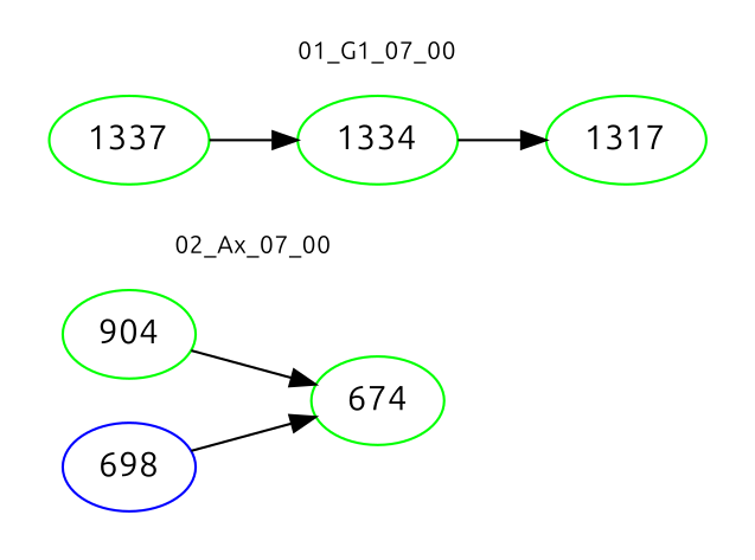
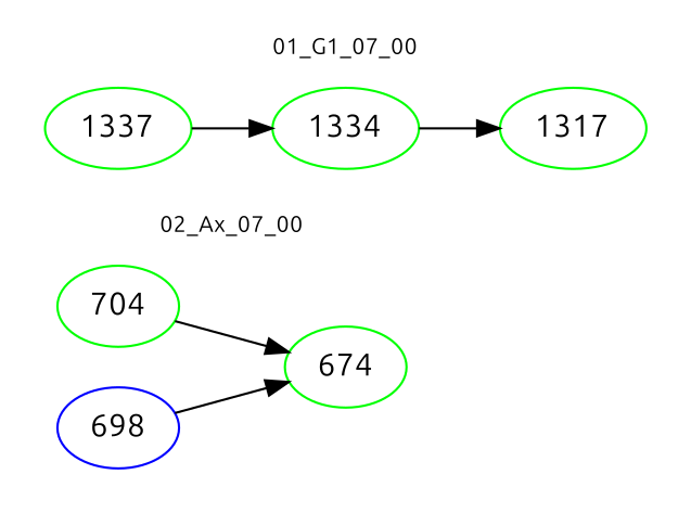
  digraph {
    fontname=Ubuntu
    rankdir=LR
    node [color=green fontname=Ubuntu]
    edge [color=black fontname=Ubuntu]
-   n1 [label=904]
+   n1 [label=704]
    n2 [color=blue label=698]
    n3 [label=674]
    n4 [label=1337]
    n5 [label=1334]
    n6 [label=1317]
    subgraph cluster_1 {
      color=white
      fontsize=10
      label="02_Ax_07_00"
      n1
      n2
      n3
    }
    subgraph cluster_2 {
      color=white
      fontsize=10
      label="01_G1_07_00"
      n4
      n5
      n6
    }
    n1 -> n3
    n2 -> n3
    n4 -> n5
    n5 -> n6
  }
